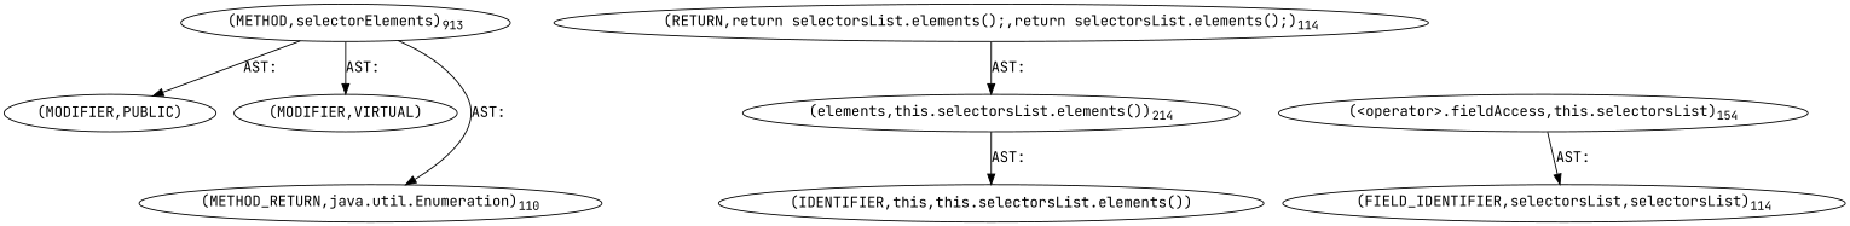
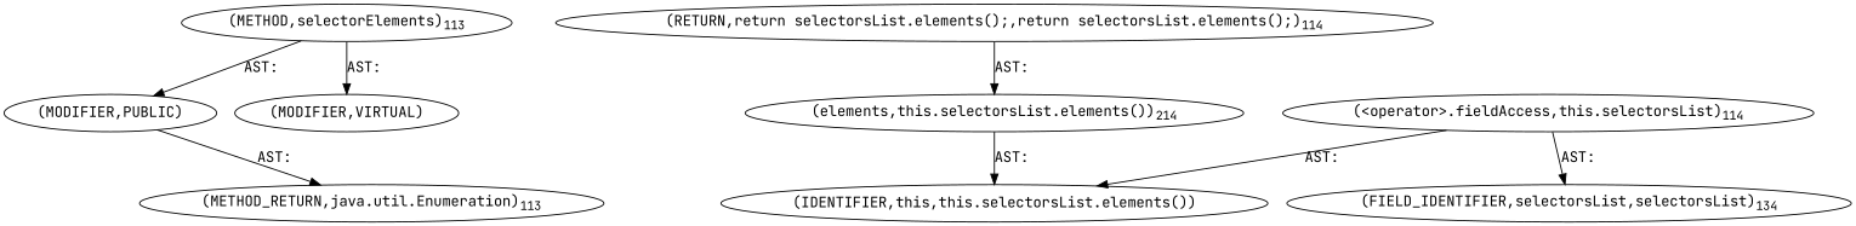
  digraph {
    fontname="JetBrains Mono"
    node [fontname="JetBrains Mono"]
    edge [fontname="JetBrains Mono"]
-   n1 [label=<(METHOD,selectorElements)<SUB>913</SUB>>]
+   n1 [label=<(METHOD,selectorElements)<SUB>113</SUB>>]
    n2 [label=<(MODIFIER,PUBLIC)>]
    n3 [label=<(MODIFIER,VIRTUAL)>]
-   n4 [label=<(METHOD_RETURN,java.util.Enumeration)<SUB>110</SUB>>]
+   n4 [label=<(METHOD_RETURN,java.util.Enumeration)<SUB>113</SUB>>]
    n5 [label=<(RETURN,return selectorsList.elements();,return selectorsList.elements();)<SUB>114</SUB>>]
    n6 [label=<(elements,this.selectorsList.elements())<SUB>214</SUB>>]
    n7 [label=<(IDENTIFIER,this,this.selectorsList.elements())>]
-   n8 [label=<(&lt;operator&gt;.fieldAccess,this.selectorsList)<SUB>154</SUB>>]
-   n9 [label=<(FIELD_IDENTIFIER,selectorsList,selectorsList)<SUB>114</SUB>>]
+   n8 [label=<(&lt;operator&gt;.fieldAccess,this.selectorsList)<SUB>114</SUB>>]
+   n9 [label=<(FIELD_IDENTIFIER,selectorsList,selectorsList)<SUB>134</SUB>>]
    n1 -> n2 [label="AST: "]
    n1 -> n3 [label="AST: "]
-   n1 -> n4 [label="AST: "]
+   n2 -> n4 [label="AST: "]
    n5 -> n6 [label="AST: "]
    n6 -> n7 [label="AST: "]
+   n8 -> n7 [label="AST: "]
    n8 -> n9 [label="AST: "]
  }
